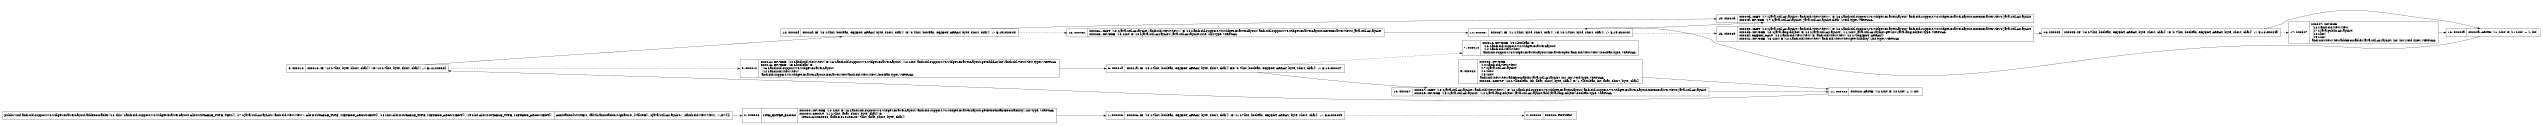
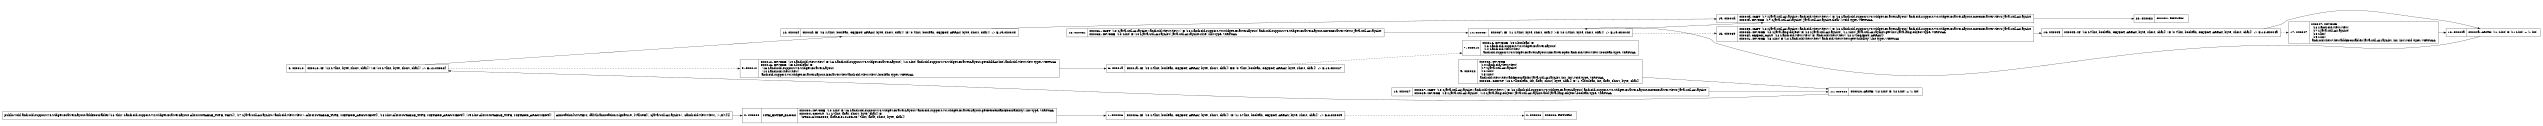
  digraph {
    rankdir=LR
    node [shape=record]
    n1 [label="{0\:\ 0x0000|MTH_ENTER_BLOCK\l|0x0000: INVOKE  (r0 I:int) = (r6 I:android.support.v4.widget.DrawerLayout) android.support.v4.widget.DrawerLayout.getDescendantFocusability():int type: VIRTUAL \l0x0004: CONST  (r1 I:?[int, float, short, byte, char]) = \l  (393216(0x60000, float:5.51013E\-40) ?[int, float, short, byte, char])\l \l}"]
    n2 [label="{1\:\ 0x0006|0x0006: IF  (r0 I:?[int, boolean, OBJECT, ARRAY, byte, short, char]) != (r1 I:?[int, boolean, OBJECT, ARRAY, byte, short, char])  \-\> B:3:0x0009 \l}"]
    n3 [label="{2\:\ 0x0008|0x0008: RETURN   \l}"]
    n4 [label="{4\:\ 0x0010|0x0010: IF  (r2 I:?[int, byte, short, char]) \>= (r0 I:?[int, byte, short, char])  \-\> B:12:0x002f \l}"]
    n5 [label="{5\:\ 0x0012|0x0012: INVOKE  (r4 I:android.view.View) = (r6 I:android.support.v4.widget.DrawerLayout), (r2 I:int) android.support.v4.widget.DrawerLayout.getChildAt(int):android.view.View type: VIRTUAL \l0x0016: INVOKE  (r5 I:boolean) = \l  (r6 I:android.support.v4.widget.DrawerLayout)\l  (r4 I:android.view.View)\l android.support.v4.widget.DrawerLayout.isDrawerView(android.view.View):boolean type: VIRTUAL \l}"]
    n6 [label="{12\:\ 0x002f|0x002f: IF  (r3 I:?[int, boolean, OBJECT, ARRAY, byte, short, char]) != (0 ?[int, boolean, OBJECT, ARRAY, byte, short, char])  \-\> B:19:0x004d \l}"]
    n7 [label="{6\:\ 0x001a|0x001a: IF  (r5 I:?[int, boolean, OBJECT, ARRAY, byte, short, char]) == (0 ?[int, boolean, OBJECT, ARRAY, byte, short, char])  \-\> B:10:0x0027 \l}"]
    n8 [label="{13\:\ 0x0031|0x0031: IGET  (r0 I:java.util.ArrayList\<android.view.View\>) = (r6 I:android.support.v4.widget.DrawerLayout) android.support.v4.widget.DrawerLayout.mNonDrawerViews java.util.ArrayList \l0x0033: INVOKE  (r0 I:int) = (r0 I:java.util.ArrayList) java.util.ArrayList.size():int type: VIRTUAL \l}"]
    n9 [label="{19\:\ 0x004d|0x004d: IGET  (r7 I:java.util.ArrayList\<android.view.View\>) = (r6 I:android.support.v4.widget.DrawerLayout) android.support.v4.widget.DrawerLayout.mNonDrawerViews java.util.ArrayList \l0x004f: INVOKE  (r7 I:java.util.ArrayList) java.util.ArrayList.clear():void type: VIRTUAL \l}"]
    n10 [label="{7\:\ 0x001c|0x001c: INVOKE  (r5 I:boolean) = \l  (r6 I:android.support.v4.widget.DrawerLayout)\l  (r4 I:android.view.View)\l android.support.v4.widget.DrawerLayout.isDrawerOpen(android.view.View):boolean type: VIRTUAL \l}"]
    n11 [label="{10\:\ 0x0027|0x0027: IGET  (r5 I:java.util.ArrayList\<android.view.View\>) = (r6 I:android.support.v4.widget.DrawerLayout) android.support.v4.widget.DrawerLayout.mNonDrawerViews java.util.ArrayList \l0x0029: INVOKE  (r5 I:java.util.ArrayList), (r4 I:java.lang.Object) java.util.ArrayList.add(java.lang.Object):boolean type: VIRTUAL \l}"]
    n12 [label="{11\:\ 0x002c|0x002c: ARITH  (r2 I:int) = (r2 I:int) + (1 int) \l}"]
    n13 [label="{9\:\ 0x0022|0x0022: INVOKE  \l  (r4 I:android.view.View)\l  (r7 I:java.util.ArrayList)\l  (r8 I:int)\l  (r5 I:int)\l android.view.View.addFocusables(java.util.ArrayList, int, int):void type: VIRTUAL \l0x0025: CONST  (r3 I:?[boolean, int, float, short, byte, char]) = (1 ?[boolean, int, float, short, byte, char]) \l}"]
    n14 [label="{14\:\ 0x0037|0x0037: IF  (r1 I:?[int, byte, short, char]) \>= (r0 I:?[int, byte, short, char])  \-\> B:19:0x004d \l}"]
+   n15 [label="{20\:\ 0x0052|0x0052: RETURN   \l}"]
    n16 [label="{15\:\ 0x0039|0x0039: IGET  (r2 I:java.util.ArrayList\<android.view.View\>) = (r6 I:android.support.v4.widget.DrawerLayout) android.support.v4.widget.DrawerLayout.mNonDrawerViews java.util.ArrayList \l0x003b: INVOKE  (r2 I:java.lang.Object) = (r2 I:java.util.ArrayList), (r1 I:int) java.util.ArrayList.get(int):java.lang.Object type: VIRTUAL \l0x003f: CHECK_CAST  (r2 I:android.view.View) = (android.view.View) (r2 I:?[OBJECT, ARRAY]) \l0x0041: INVOKE  (r3 I:int) = (r2 I:android.view.View) android.view.View.getVisibility():int type: VIRTUAL \l}"]
    n17 [label="{16\:\ 0x0045|0x0045: IF  (r3 I:?[int, boolean, OBJECT, ARRAY, byte, short, char]) != (0 ?[int, boolean, OBJECT, ARRAY, byte, short, char])  \-\> B:18:0x004a \l}"]
-   n18 [label="{17\:\ 0x0047|0x0047: INVOKE  \l  (r2 I:android.view.View)\l  (r7 I:java.public.ArrayList)\l  (r8 I:int)\l  (r9 I:int)\l android.view.View.addFocusables(java.util.ArrayList, int, int):void type: VIRTUAL \l}"]
+   n18 [label="{17\:\ 0x0047|0x0047: INVOKE  \l  (r2 I:android.view.View)\l  (r7 I:java.util.ArrayList)\l  (r8 I:int)\l  (r9 I:int)\l android.view.View.addFocusables(java.util.ArrayList, int, int):void type: VIRTUAL \l}"]
    n19 [label="{18\:\ 0x004a|0x004a: ARITH  (r1 I:int) = (r1 I:int) + (1 int) \l}"]
    n20 [label="{public void android.support.v4.widget.DrawerLayout.addFocusables((r6 'this' I:android.support.v4.widget.DrawerLayout A[IMMUTABLE_TYPE, THIS]), (r7 I:java.util.ArrayList\<android.view.View\> A[IMMUTABLE_TYPE, METHOD_ARGUMENT]), (r8 I:int A[IMMUTABLE_TYPE, METHOD_ARGUMENT]), (r9 I:int A[IMMUTABLE_TYPE, METHOD_ARGUMENT]))  | Annotation[SYSTEM, dalvik.annotation.Signature, \{value=[(, Ljava\/util\/ArrayList\<, Landroid\/view\/View;, \>;II)V]\}]\l}"]
    n1 -> n2
    n2 -> n3 [style=dashed]
    n4 -> n5 [style=dashed]
    n4 -> n6
    n5 -> n7
-   n6 -> n8 [style=dashed]
    n6 -> n9
    n7 -> n10 [style=dashed]
-   n7 -> n11
    n8 -> n14
+   n9 -> n15
    n11 -> n12
    n12 -> n4
    n13 -> n12
    n14 -> n9
    n14 -> n16 [style=dashed]
    n16 -> n17
    n17 -> n18 [style=dashed]
    n17 -> n19
    n18 -> n19
    n19 -> n14
    n20 -> n1
  }
